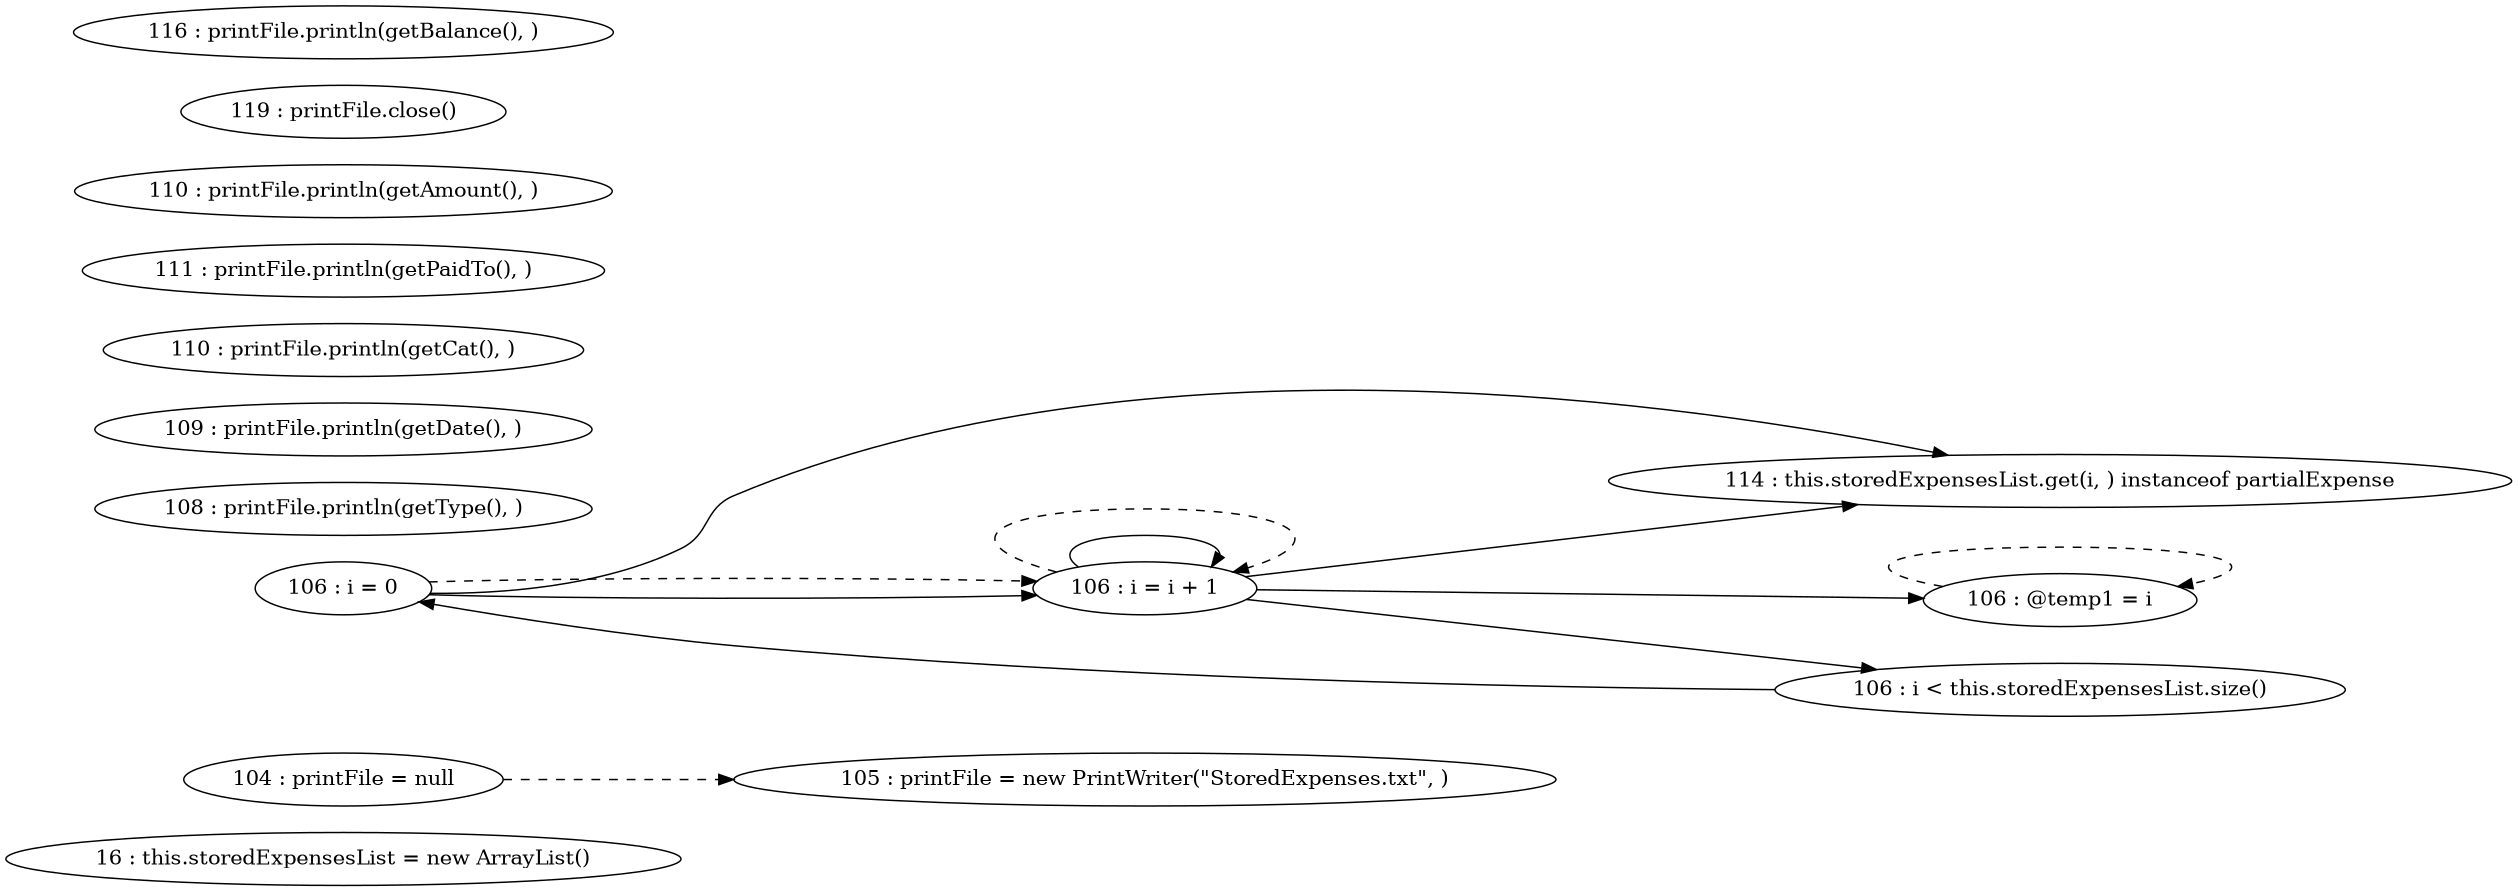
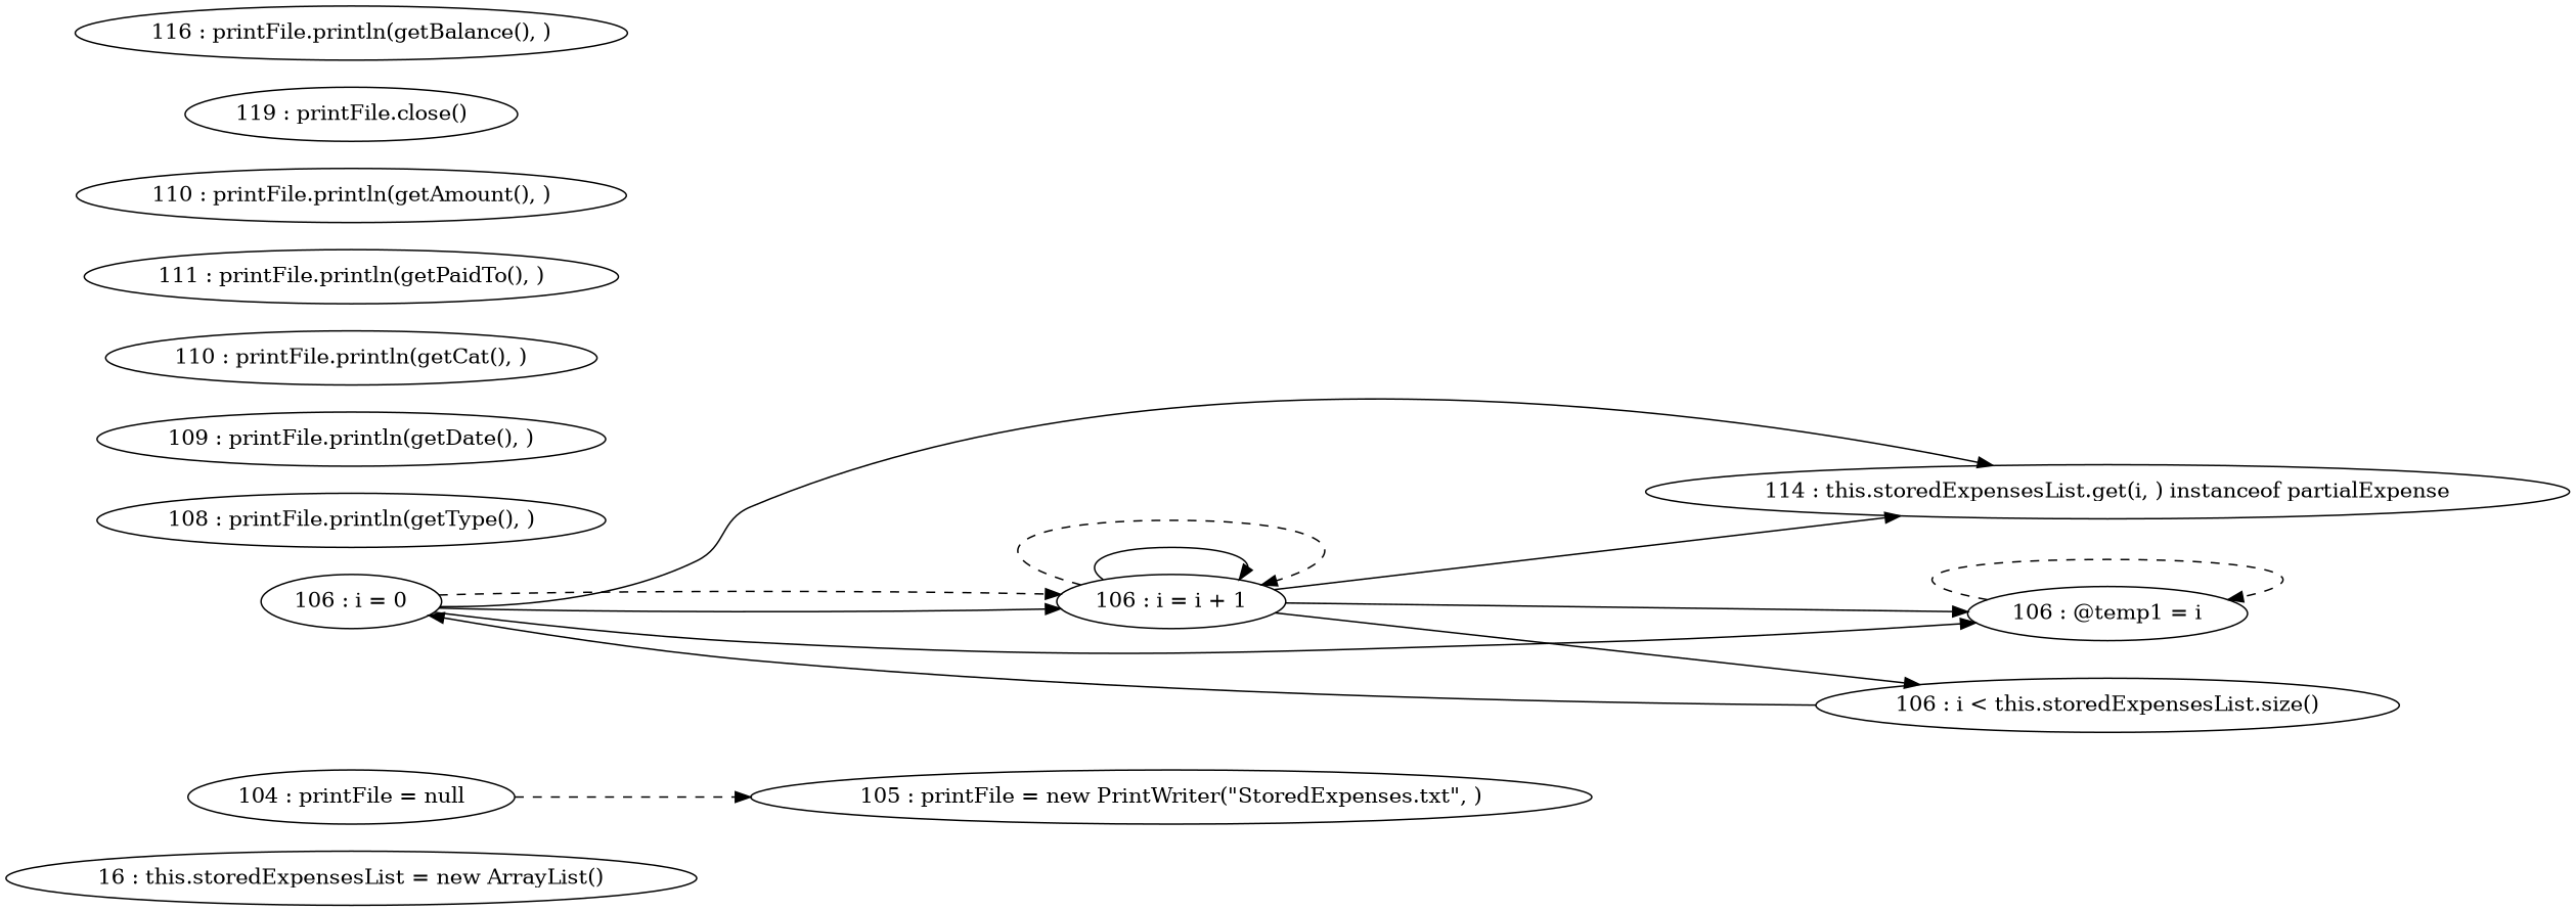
  digraph {
    rankdir=LR
    "16 : this.storedExpensesList = new ArrayList()"
    "104 : printFile = null"
    "105 : printFile = new PrintWriter(\"StoredExpenses.txt\", )"
    "106 : i = 0"
    "106 : i = i + 1"
    "114 : this.storedExpensesList.get(i, ) instanceof partialExpense"
    "106 : @temp1 = i"
    "106 : i < this.storedExpensesList.size()"
    "108 : printFile.println(getType(), )"
    "109 : printFile.println(getDate(), )"
    "110 : printFile.println(getCat(), )"
    "111 : printFile.println(getPaidTo(), )"
    n13 [label="110 : printFile.println(getAmount(), )"]
    "119 : printFile.close()"
    "116 : printFile.println(getBalance(), )"
    "104 : printFile = null" -> "105 : printFile = new PrintWriter(\"StoredExpenses.txt\", )" [style=dashed]
    "106 : i = 0" -> "106 : i = i + 1"
    "106 : i = 0" -> "106 : i = i + 1" [style=dashed]
    "106 : i = 0" -> "114 : this.storedExpensesList.get(i, ) instanceof partialExpense"
+   "106 : i = 0" -> "106 : @temp1 = i"
    "106 : i = i + 1" -> "106 : i = i + 1"
    "106 : i = i + 1" -> "106 : i = i + 1" [style=dashed]
    "106 : i = i + 1" -> "114 : this.storedExpensesList.get(i, ) instanceof partialExpense"
    "106 : i = i + 1" -> "106 : @temp1 = i"
    "106 : i = i + 1" -> "106 : i < this.storedExpensesList.size()"
    "106 : @temp1 = i" -> "106 : @temp1 = i" [style=dashed]
    "106 : i < this.storedExpensesList.size()" -> "106 : i = 0"
  }
